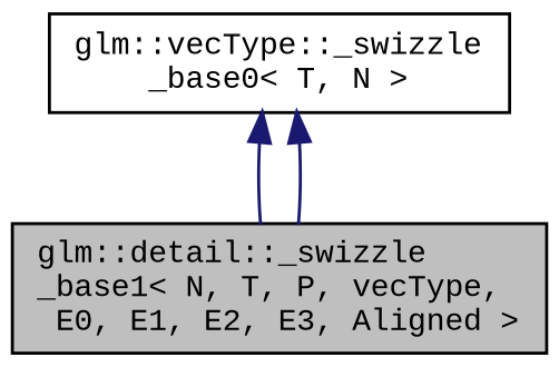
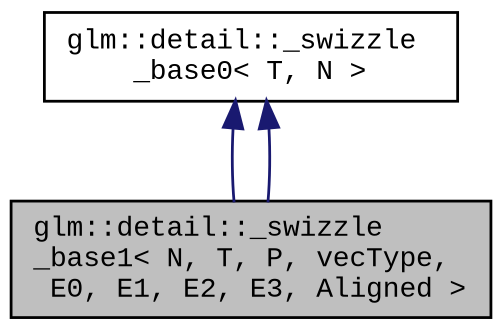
  digraph {
    fontname="Liberation Mono"
    node [color=black fontname="Liberation Mono" fontsize=10 shape=record style=filled]
    edge [color=midnightblue dir=back fontname="Liberation Mono" fontsize=10 labelfontname=Helvetica labelfontsize=10 style=solid]
    n1 [fillcolor=grey75 fontcolor=black height=0.2 label="glm::detail::_swizzle\l_base1\< N, T, P, vecType,\l E0, E1, E2, E3, Aligned \>" width=0.4]
-   n2 [fillcolor=white height=0.2 label="glm::vecType::_swizzle\l_base0\< T, N \>" width=0.4]
+   n2 [fillcolor=white height=0.2 label="glm::detail::_swizzle\l_base0\< T, N \>" width=0.4]
    n2 -> n1
    n2 -> n1
  }
